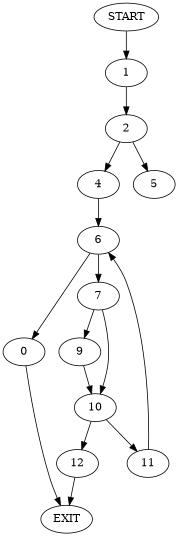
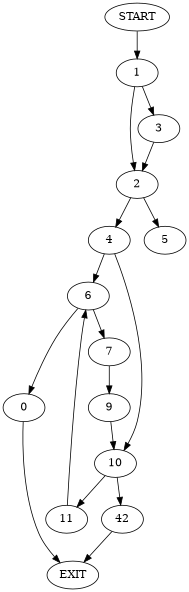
  digraph {
    n1 [label=START]
    1
    2
+   3
    n5 [label=EXIT]
    4
    5
    6
    7
    n10 [label=0]
    9
    10
    11
-   12
+   12 [label=42]
    n1 -> 1
    1 -> 2
+   1 -> 3
    2 -> 4
    2 -> 5
+   3 -> 2
    4 -> 6
    6 -> 7
    6 -> n10
    7 -> 9
-   7 -> 10
+   4 -> 10
    n10 -> n5
    9 -> 10
    10 -> 11
    10 -> 12
    11 -> 6
    12 -> n5
  }
